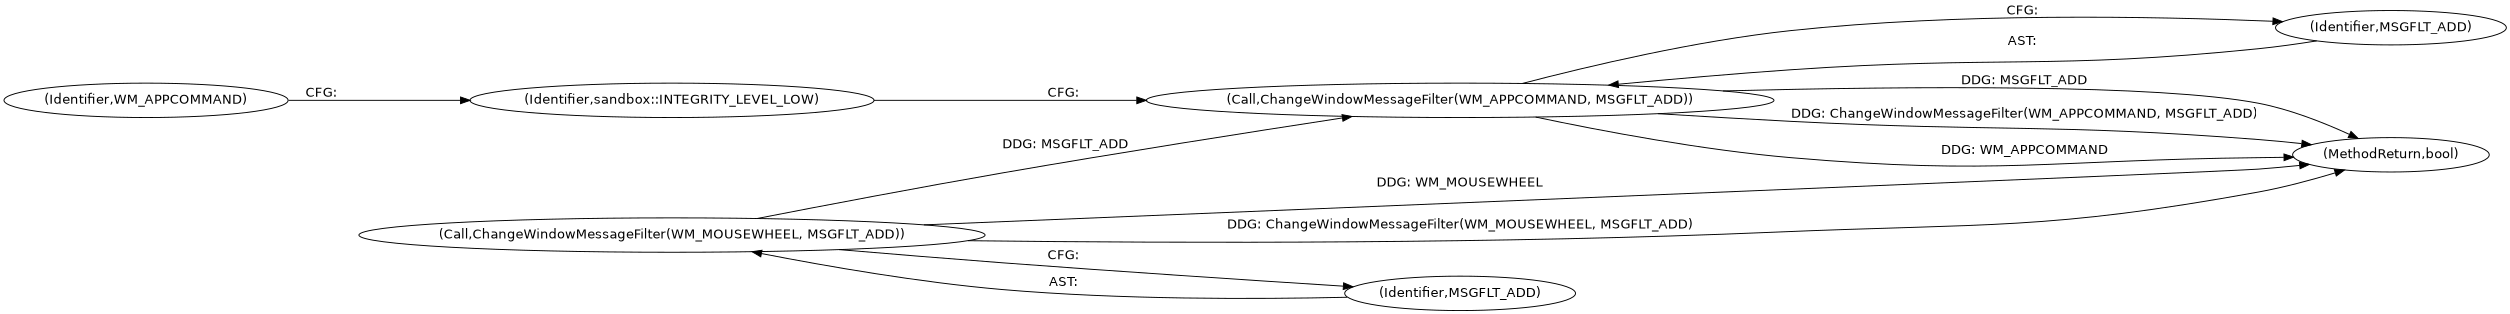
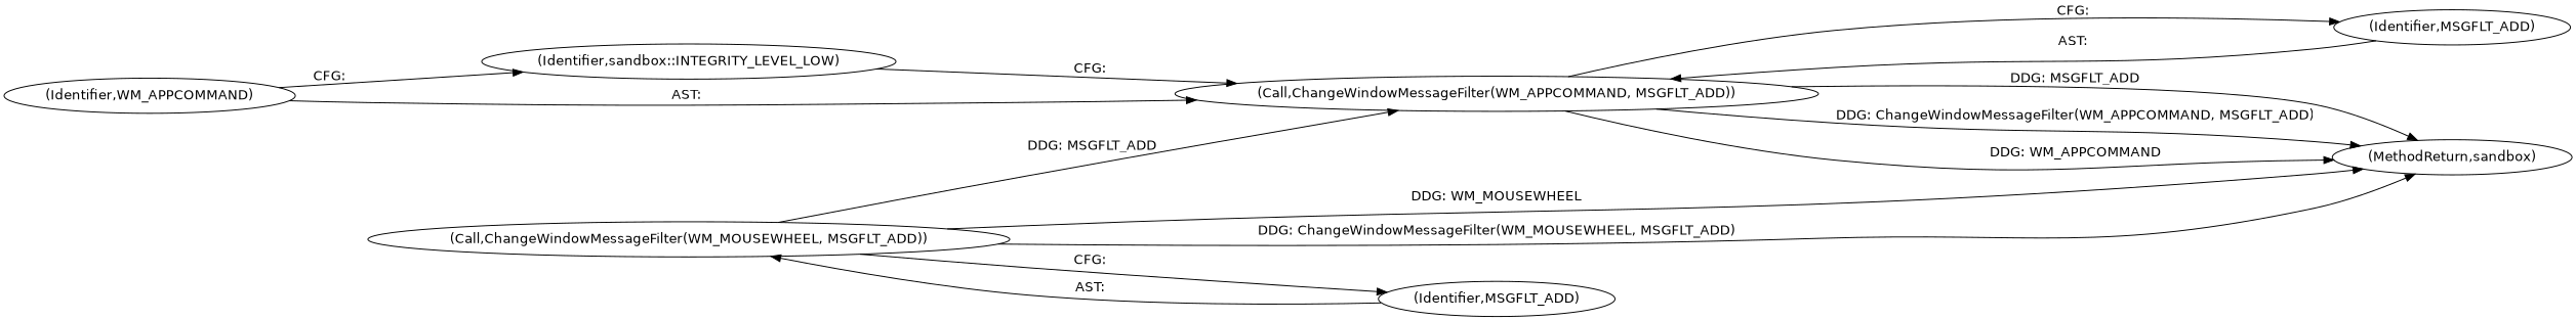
  digraph {
    fontname="DejaVu Sans"
    rankdir=LR
    node [fontname="DejaVu Sans"]
    edge [fontname="DejaVu Sans"]
    n1 [label="(Call,ChangeWindowMessageFilter(WM_APPCOMMAND, MSGFLT_ADD))"]
    n2 [label="(Identifier,MSGFLT_ADD)"]
-   n3 [label="(MethodReturn,bool)"]
+   n3 [label="(MethodReturn,sandbox)"]
    n4 [label="(Call,ChangeWindowMessageFilter(WM_MOUSEWHEEL, MSGFLT_ADD))"]
    n5 [label="(Identifier,MSGFLT_ADD)"]
    n6 [label="(Identifier,sandbox::INTEGRITY_LEVEL_LOW)"]
    n7 [label="(Identifier,WM_APPCOMMAND)"]
    n1 -> n2 [label="CFG: "]
    n1 -> n3 [label="DDG: MSGFLT_ADD"]
    n1 -> n3 [label="DDG: ChangeWindowMessageFilter(WM_APPCOMMAND, MSGFLT_ADD)"]
    n1 -> n3 [label="DDG: WM_APPCOMMAND"]
    n2 -> n1 [label="AST: "]
    n4 -> n1 [label="DDG: MSGFLT_ADD"]
    n4 -> n3 [label="DDG: WM_MOUSEWHEEL"]
    n4 -> n3 [label="DDG: ChangeWindowMessageFilter(WM_MOUSEWHEEL, MSGFLT_ADD)"]
    n4 -> n5 [label="CFG: "]
    n5 -> n4 [label="AST: "]
    n6 -> n1 [label="CFG: "]
+   n7 -> n1 [label="AST: "]
    n7 -> n6 [label="CFG: "]
  }
